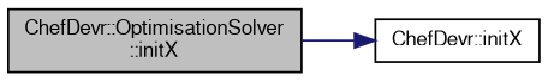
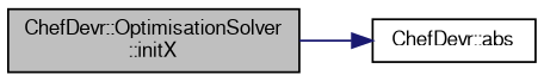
  digraph {
    rankdir=LR
    node [color=black fontname=FreeSans fontsize=10 shape=record style=filled]
    n1 [fillcolor=grey75 fontcolor=black height=0.2 label="ChefDevr::OptimisationSolver\l::initX" width=0.4]
-   n2 [fillcolor=white height=0.2 label="ChefDevr::initX" width=0.4]
+   n2 [fillcolor=white height=0.2 label="ChefDevr::abs" width=0.4]
    n1 -> n2 [color=midnightblue fontname=FreeSans fontsize=10 labelfontname=FreeSans labelfontsize=10 style=solid]
  }
